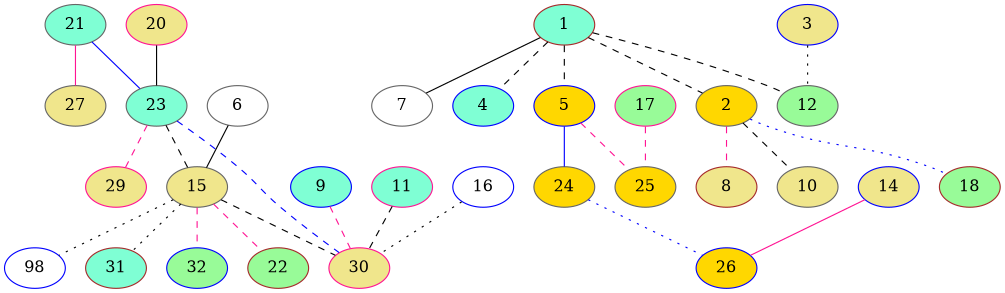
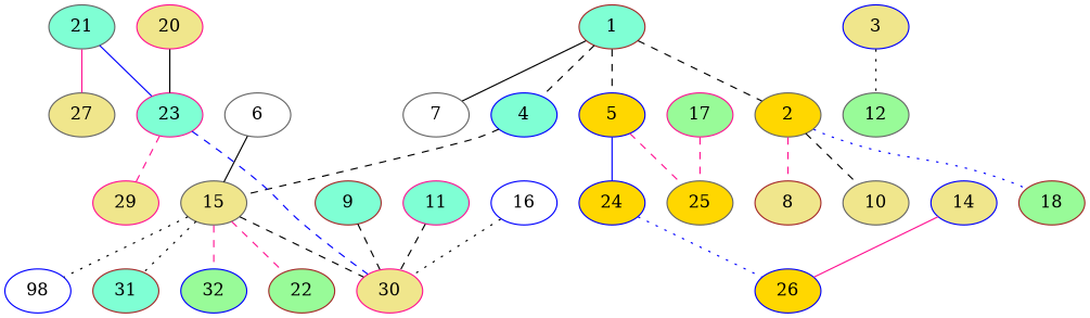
  graph {
    node [color=gray40 fillcolor=khaki style=filled]
    edge [color=black style=dashed weight=1.0]
    1 [color=brown fillcolor=aquamarine]
    2 [fillcolor=gold]
    4 [color=blue fillcolor=aquamarine]
    5 [color=blue fillcolor=gold]
    7 [fillcolor=white]
    12 [fillcolor=palegreen]
    8 [color=brown]
    10
    18 [color=brown fillcolor=palegreen]
    15
-   24 [fillcolor=gold]
+   24 [color=blue fillcolor=gold]
    25 [fillcolor=gold]
    3 [color=blue]
    30 [color=deeppink]
    22 [color=brown fillcolor=palegreen]
    n16 [color=blue fillcolor=white label=98]
    31 [color=brown fillcolor=aquamarine]
    32 [color=blue fillcolor=palegreen]
    26 [color=blue fillcolor=gold]
    6 [fillcolor=white]
-   9 [color=blue fillcolor=aquamarine]
+   9 [color=brown fillcolor=aquamarine]
    11 [color=deeppink fillcolor=aquamarine]
    14 [color=blue]
    16 [color=blue fillcolor=white]
    17 [color=deeppink fillcolor=palegreen]
    20 [color=deeppink]
-   23 [fillcolor=aquamarine]
+   23 [color=deeppink fillcolor=aquamarine]
    29 [color=deeppink]
    21 [fillcolor=aquamarine]
    27
    1 -- 2
    1 -- 4
    1 -- 5
    1 -- 7 [style=solid]
-   1 -- 12
    2 -- 8 [color=deeppink]
    2 -- 10
    2 -- 18 [color=blue style=dotted]
-   23 -- 15
+   4 -- 15
    5 -- 24 [color=blue style=solid]
    5 -- 25 [color=deeppink]
    15 -- 30
    15 -- 22 [color=deeppink]
    15 -- n16 [style=dotted]
    15 -- 31 [style=dotted]
    15 -- 32 [color=deeppink]
    24 -- 26 [color=blue style=dotted]
    3 -- 12 [style=dotted]
    6 -- 15 [style=solid]
-   9 -- 30 [color=deeppink]
+   9 -- 30
    11 -- 30
    14 -- 26 [color=deeppink style=solid]
    16 -- 30 [style=dotted]
    17 -- 25 [color=deeppink]
    20 -- 23 [style=solid]
    23 -- 30 [color=blue]
    23 -- 29 [color=deeppink]
    21 -- 23 [color=blue style=solid]
    21 -- 27 [color=deeppink style=solid]
  }
